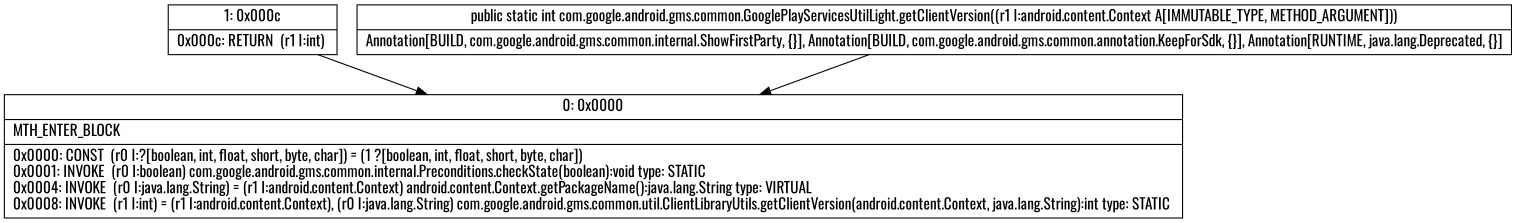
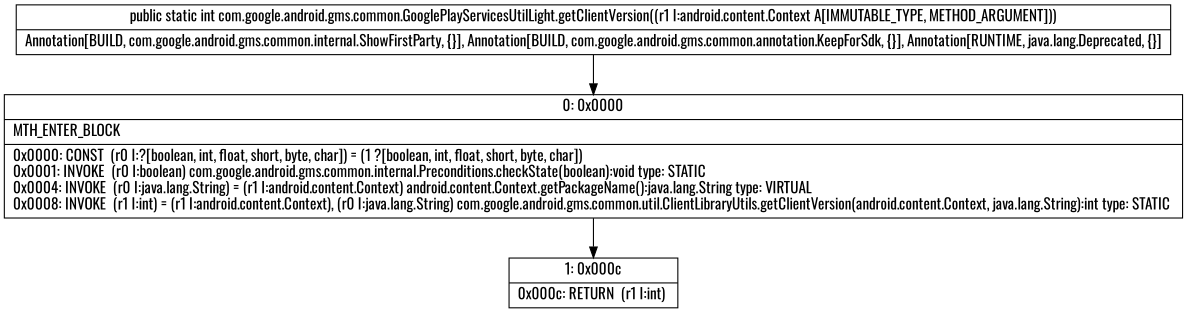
  digraph {
    fontname=Oswald
    node [shape=record fontname=Oswald]
    edge [fontname=Oswald]
    n1 [label="{0\:\ 0x0000|MTH_ENTER_BLOCK\l|0x0000: CONST  (r0 I:?[boolean, int, float, short, byte, char]) = (1 ?[boolean, int, float, short, byte, char]) \l0x0001: INVOKE  (r0 I:boolean) com.google.android.gms.common.internal.Preconditions.checkState(boolean):void type: STATIC \l0x0004: INVOKE  (r0 I:java.lang.String) = (r1 I:android.content.Context) android.content.Context.getPackageName():java.lang.String type: VIRTUAL \l0x0008: INVOKE  (r1 I:int) = (r1 I:android.content.Context), (r0 I:java.lang.String) com.google.android.gms.common.util.ClientLibraryUtils.getClientVersion(android.content.Context, java.lang.String):int type: STATIC \l}"]
    n2 [label="{1\:\ 0x000c|0x000c: RETURN  (r1 I:int) \l}"]
    n3 [label="{public static int com.google.android.gms.common.GooglePlayServicesUtilLight.getClientVersion((r1 I:android.content.Context A[IMMUTABLE_TYPE, METHOD_ARGUMENT]))  | Annotation[BUILD, com.google.android.gms.common.internal.ShowFirstParty, \{\}], Annotation[BUILD, com.google.android.gms.common.annotation.KeepForSdk, \{\}], Annotation[RUNTIME, java.lang.Deprecated, \{\}]\l}"]
-   n2 -> n1
+   n1 -> n2
    n3 -> n1
  }
